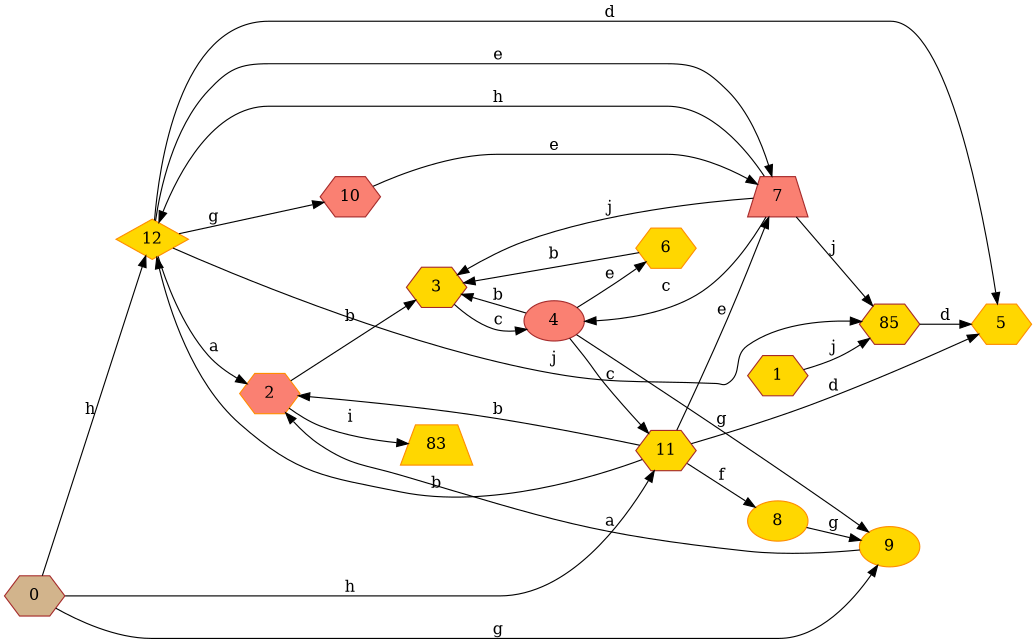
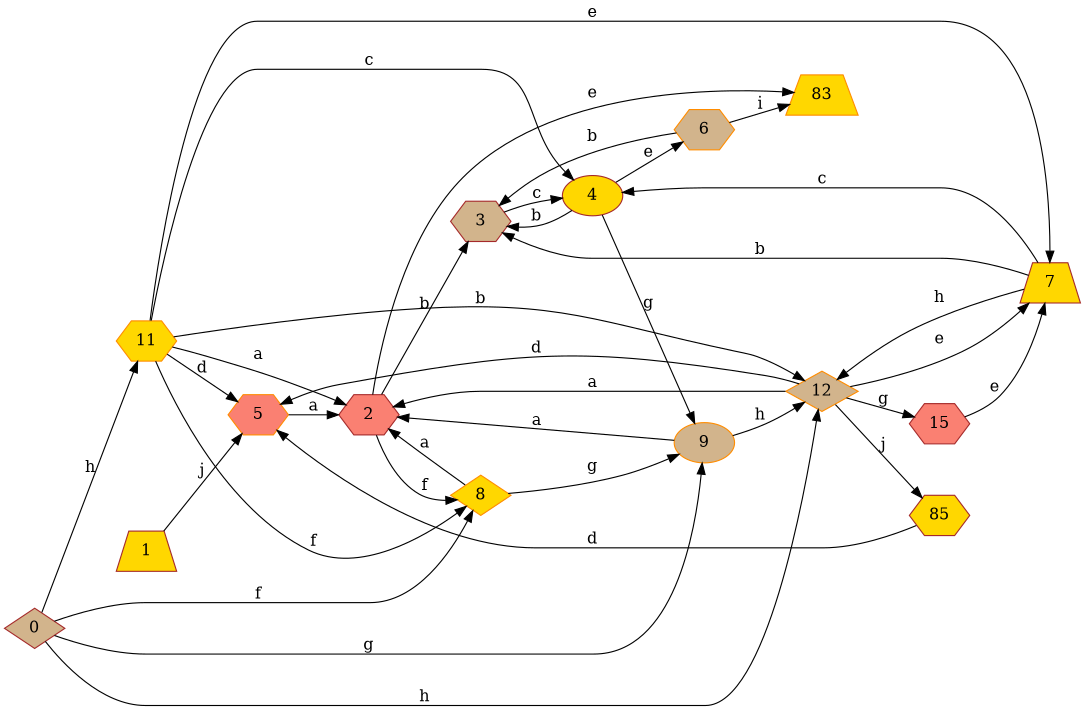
  strict digraph {
    fontname="DejaVu Serif"
    rankdir=LR
    node [color=brown fillcolor=gold fontname="DejaVu Serif" shape=hexagon style=filled]
    edge [fontname="DejaVu Serif"]
-   1
+   1 [shape=trapezium]
    n2 [label=85]
-   5 [color=darkorange]
-   2 [color=darkorange fillcolor=salmon]
-   3
-   8 [color=darkorange shape=ellipse]
+   5 [color=darkorange fillcolor=salmon]
+   2 [fillcolor=salmon]
+   3 [fillcolor=tan]
+   8 [color=darkorange shape=diamond]
    n7 [color=darkorange label=83 shape=trapezium]
-   4 [fillcolor=salmon shape=ellipse]
-   9 [color=darkorange shape=ellipse]
-   6 [color=darkorange]
-   12 [color=darkorange shape=diamond]
-   7 [fillcolor=salmon shape=trapezium]
-   10 [fillcolor=salmon]
-   0 [fillcolor=tan]
-   11
-   1 -> n2 [label=j]
+   4 [shape=ellipse]
+   9 [color=darkorange fillcolor=tan shape=ellipse]
+   6 [color=darkorange fillcolor=tan]
+   12 [color=darkorange fillcolor=tan shape=diamond]
+   7 [shape=trapezium]
+   10 [fillcolor=salmon label=15]
+   0 [fillcolor=tan shape=diamond]
+   11 [color=darkorange]
+   1 -> 5 [label=j]
    n2 -> 5 [label=d]
+   5 -> 2 [label=a]
    2 -> 3 [label=b]
-   2 -> n7 [label=i]
+   2 -> 8 [label=f]
+   2 -> n7 [label=e]
    3 -> 4 [label=c]
+   8 -> 2 [label=a]
    8 -> 9 [label=g]
    4 -> 3 [label=b]
    4 -> 9 [label=g]
    4 -> 6 [label=e]
    9 -> 2 [label=a]
+   9 -> 12 [label=h]
    6 -> 3 [label=b]
+   6 -> n7 [label=i]
    12 -> n2 [label=j]
    12 -> 5 [label=d]
    12 -> 2 [label=a]
    12 -> 7 [label=e]
    12 -> 10 [label=g]
-   7 -> n2 [label=j]
-   7 -> 3 [label=j]
+   7 -> 3 [label=b]
    7 -> 4 [label=c]
    7 -> 12 [label=h]
    10 -> 7 [label=e]
+   0 -> 8 [label=f]
    0 -> 9 [label=g]
    0 -> 12 [label=h]
    0 -> 11 [label=h]
    11 -> 5 [label=d]
-   11 -> 2 [label=b]
+   11 -> 2 [label=a]
    11 -> 8 [label=f]
-   4 -> 11 [label=c]
+   11 -> 4 [label=c]
    11 -> 12 [label=b]
    11 -> 7 [label=e]
  }
